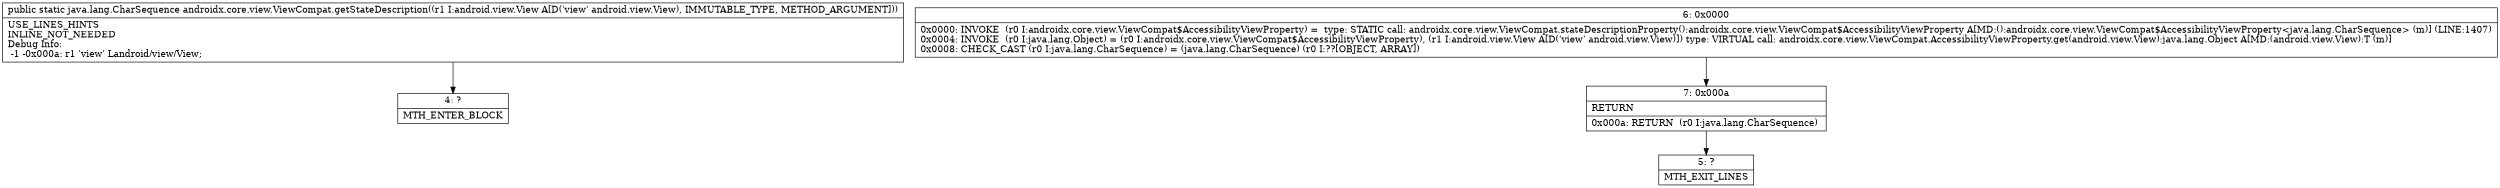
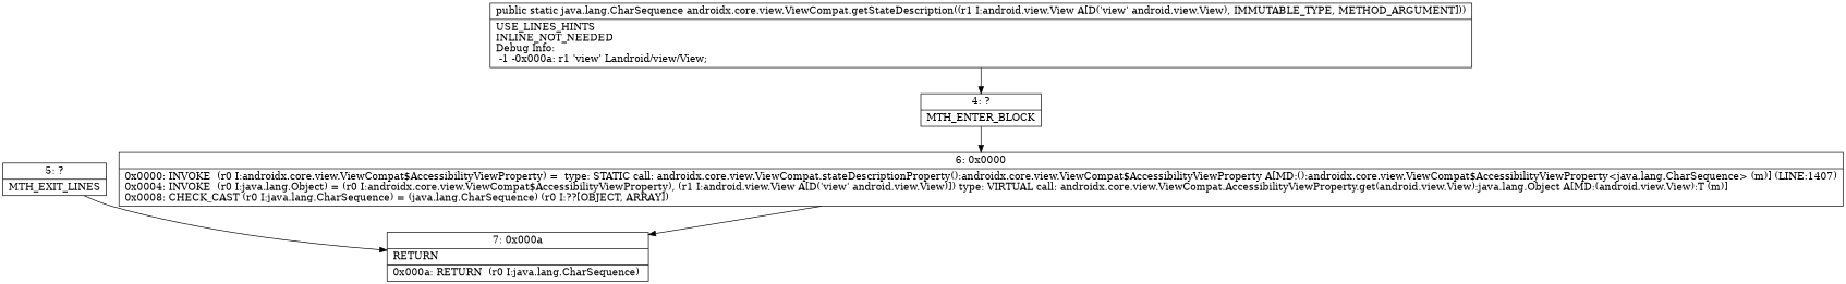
  digraph {
    node [shape=record]
    n1 [label="{4\:\ ?|MTH_ENTER_BLOCK\l}"]
    n2 [label="{6\:\ 0x0000|0x0000: INVOKE  (r0 I:androidx.core.view.ViewCompat$AccessibilityViewProperty) =  type: STATIC call: androidx.core.view.ViewCompat.stateDescriptionProperty():androidx.core.view.ViewCompat$AccessibilityViewProperty A[MD:():androidx.core.view.ViewCompat$AccessibilityViewProperty\<java.lang.CharSequence\> (m)] (LINE:1407)\l0x0004: INVOKE  (r0 I:java.lang.Object) = (r0 I:androidx.core.view.ViewCompat$AccessibilityViewProperty), (r1 I:android.view.View A[D('view' android.view.View)]) type: VIRTUAL call: androidx.core.view.ViewCompat.AccessibilityViewProperty.get(android.view.View):java.lang.Object A[MD:(android.view.View):T (m)]\l0x0008: CHECK_CAST (r0 I:java.lang.CharSequence) = (java.lang.CharSequence) (r0 I:??[OBJECT, ARRAY]) \l}"]
    n3 [label="{7\:\ 0x000a|RETURN\l|0x000a: RETURN  (r0 I:java.lang.CharSequence) \l}"]
    n4 [label="{5\:\ ?|MTH_EXIT_LINES\l}"]
    n5 [label="{public static java.lang.CharSequence androidx.core.view.ViewCompat.getStateDescription((r1 I:android.view.View A[D('view' android.view.View), IMMUTABLE_TYPE, METHOD_ARGUMENT]))  | USE_LINES_HINTS\lINLINE_NOT_NEEDED\lDebug Info:\l  \-1 \-0x000a: r1 'view' Landroid\/view\/View;\l}"]
+   n1 -> n2
    n2 -> n3
-   n3 -> n4
+   n4 -> n3
    n5 -> n1
  }
